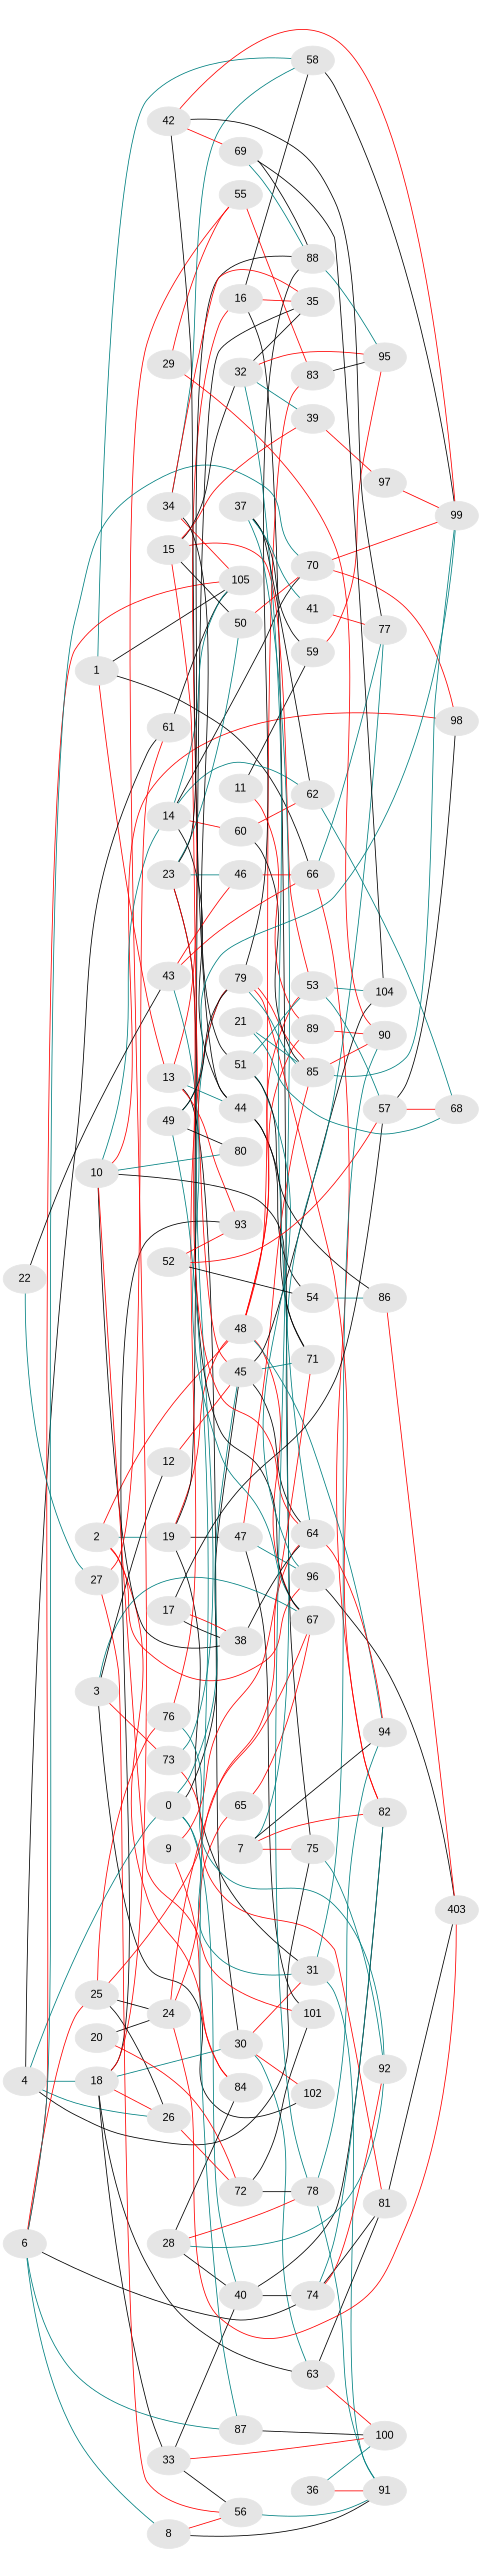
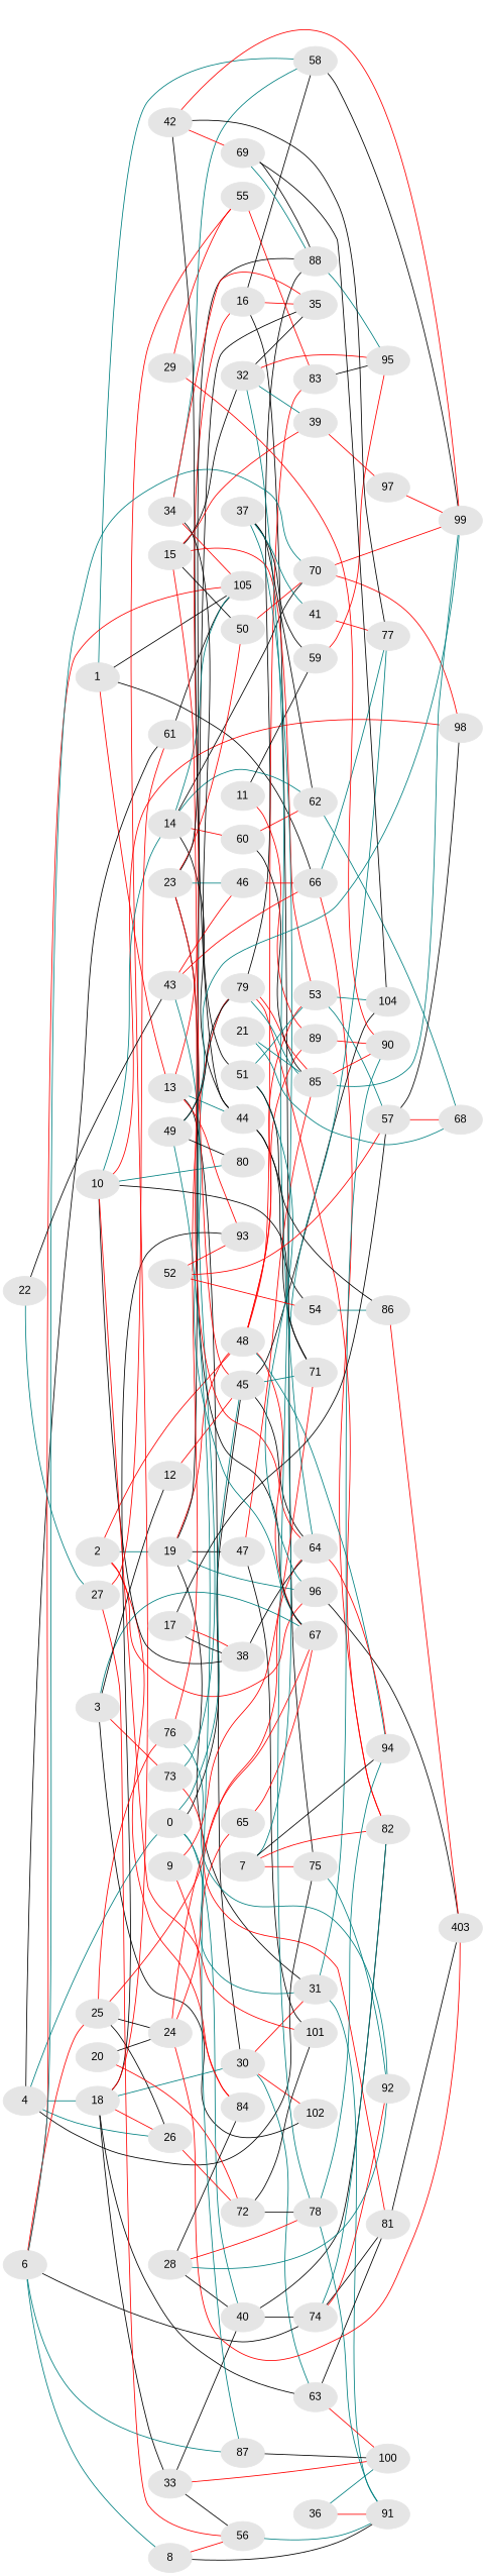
  graph {
    fontname="Liberation Sans"
    rankdir=LR
    node [color=gray90 fontname="Liberation Sans" style=filled]
    edge [color=red fontname="Liberation Sans"]
    1
    13
    58
    66
    105
    16
    30
    44
    93
    99
    77
    82
    2
    19
    48
    84
    96
    31
    35
    47
    67
    94
    89
    53
    83
    n26 [label=403]
    3
    12
    73
    102
    45
    79
    81
    n34 [label=0]
    4
    18
    26
    61
    75
    40
    33
    55
    63
    72
    92
    91
    90
    74
    71
    64
    104
    6
    8
    25
    70
    87
    56
    24
    65
    76
    98
    100
    7
    9
    10
    14
    38
    80
    101
    60
    62
    11
    59
    95
    54
    85
    68
    15
    32
    39
    50
    97
    57
    17
    20
    78
    21
    22
    27
    43
    46
    23
    88
    28
    29
    34
    51
    86
    36
    37
    41
    42
    69
    49
    52
    1 -- 13
    1 -- 58 [color=teal]
    1 -- 66 [color=black]
    1 -- 105 [color=black]
    13 -- 16
    13 -- 30 [color=black]
    13 -- 44 [color=teal]
    13 -- 93
    58 -- 99 [color=black]
    66 -- 77 [color=teal]
    66 -- 82
    16 -- 58 [color=black]
    16 -- 35
    16 -- 75 [color=black]
    30 -- 31
    30 -- 102
    30 -- 63 [color=teal]
    44 -- 71 [color=black]
    44 -- 54 [color=black]
    2 -- 19 [color=teal]
    2 -- 48
    2 -- 84
    2 -- 96
    19 -- 48
-   47 -- 96 [color=teal]
+   19 -- 96 [color=teal]
    19 -- 31 [color=black]
    19 -- 35 [color=black]
    19 -- 47 [color=black]
    48 -- 67
    48 -- 94 [color=teal]
    48 -- 89
    48 -- 53
    48 -- 83
    96 -- n26 [color=black]
    31 -- 91 [color=teal]
    31 -- 90 [color=teal]
    47 -- 101 [color=black]
    47 -- 85
    89 -- 90
    53 -- 104 [color=teal]
    53 -- 57 [color=teal]
    83 -- 95 [color=black]
    3 -- 67 [color=teal]
    3 -- 12 [color=black]
    3 -- 73
    3 -- 102 [color=black]
    12 -- 45
    73 -- 79 [color=teal]
    73 -- 81
    45 -- 71 [color=teal]
    45 -- 64 [color=black]
    45 -- 104 [color=black]
    79 -- 82
    79 -- 85 [color=teal]
    79 -- 85
    79 -- 88 [color=black]
    81 -- n26 [color=black]
    n34 -- 31 [color=teal]
    n34 -- 45 [color=black]
    n34 -- 45 [color=teal]
    n34 -- 40 [color=teal]
    4 -- n34 [color=teal]
    4 -- 18 [color=teal]
    4 -- 26 [color=teal]
    4 -- 61 [color=black]
    4 -- 75 [color=black]
    18 -- 30 [color=teal]
    18 -- 93 [color=black]
    18 -- 26
    18 -- 33 [color=black]
    18 -- 55
    18 -- 63 [color=black]
    26 -- 72
    61 -- 105 [color=black]
    75 -- 92 [color=teal]
    40 -- 82 [color=black]
    40 -- 74 [color=black]
    33 -- 40 [color=black]
    33 -- 56 [color=black]
    33 -- 100
    55 -- 83
    63 -- 81 [color=black]
    63 -- 100
    72 -- 101 [color=black]
    72 -- 78 [color=black]
    74 -- 82 [color=teal]
    74 -- 81 [color=black]
    74 -- 92
    64 -- 94
    6 -- 105
    6 -- 74 [color=black]
    6 -- 8 [color=teal]
    6 -- 25
    6 -- 70 [color=teal]
    6 -- 87 [color=teal]
    8 -- 91 [color=black]
    8 -- 56
    25 -- 67
    25 -- 26 [color=black]
    25 -- 24 [color=black]
    25 -- 76
    70 -- 99
    70 -- 98
    87 -- 100 [color=black]
    56 -- 91 [color=teal]
    24 -- n26
    24 -- 64
    24 -- 65
    65 -- 67
    76 -- 79
    76 -- 92 [color=teal]
    7 -- 77 [color=teal]
    7 -- 82
    7 -- 94 [color=black]
    7 -- 75
    9 -- 84
    9 -- 71
    10 -- 71 [color=black]
    10 -- 98
    10 -- 14 [color=teal]
    10 -- 38 [color=black]
    10 -- 80 [color=teal]
    10 -- 101
    14 -- 105 [color=teal]
    14 -- 44 [color=black]
    14 -- 70 [color=black]
    14 -- 60
    14 -- 62 [color=teal]
    38 -- 64 [color=black]
    60 -- 62
    60 -- 85 [color=black]
    62 -- 68 [color=teal]
    11 -- 89
    11 -- 59 [color=black]
    59 -- 95
    54 -- 86 [color=teal]
    85 -- 99 [color=teal]
    85 -- 90
    15 -- 53
    15 -- 45
    15 -- 32 [color=black]
    15 -- 39
    15 -- 50 [color=black]
    32 -- 35 [color=black]
    32 -- 64 [color=teal]
    32 -- 95
    32 -- 39 [color=teal]
    39 -- 97
    50 -- 70
    97 -- 99
    57 -- 98 [color=black]
    57 -- 68
    17 -- 38 [color=black]
    17 -- 38
    17 -- 57 [color=black]
    20 -- 72
    20 -- 24 [color=black]
    78 -- 94 [color=teal]
    78 -- 91 [color=teal]
    21 -- 85 [color=teal]
    21 -- 68 [color=teal]
    22 -- 27 [color=teal]
    22 -- 43 [color=black]
    27 -- 61
    27 -- 56
    43 -- 66
    43 -- 67 [color=teal]
    43 -- 46
    46 -- 66
    23 -- 67 [color=black]
    23 -- 64
-   23 -- 50 [color=teal]
+   23 -- 50
    23 -- 46 [color=teal]
    23 -- 88 [color=black]
    88 -- 95 [color=teal]
    28 -- 84 [color=black]
    28 -- 40 [color=black]
    28 -- 92 [color=teal]
    28 -- 78
    29 -- 55
    29 -- 90
    34 -- 58 [color=teal]
    34 -- 105
    34 -- 35
    34 -- 51 [color=black]
    51 -- 96 [color=teal]
    51 -- 53 [color=teal]
    51 -- 86 [color=black]
    86 -- n26
    36 -- 91
    36 -- 100 [color=teal]
    37 -- 62 [color=black]
    37 -- 59 [color=black]
    37 -- 78 [color=teal]
    37 -- 41 [color=teal]
    41 -- 77
    42 -- 44 [color=black]
    42 -- 99
    42 -- 77 [color=black]
    42 -- 69
    69 -- 104 [color=black]
    69 -- 88 [color=teal]
    69 -- 88 [color=black]
    49 -- 99 [color=teal]
    49 -- 79 [color=black]
    49 -- 87 [color=teal]
    49 -- 80 [color=black]
    52 -- 93
-   52 -- 54 [color=black]
+   52 -- 54
    52 -- 57
  }
